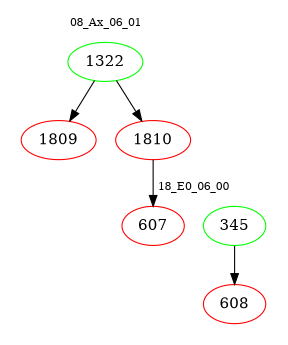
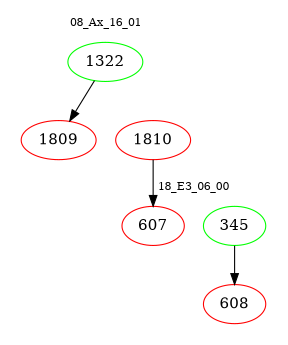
  digraph {
    node [color=red]
    edge [color=black]
    n1 [color=green label=1322]
    n2 [label=1809]
    n3 [label=1810]
    n4 [color=green label=345]
    n5 [label=608]
    n6 [label=607]
    subgraph cluster_1 {
      color=white
      fontsize=10
-     label="08_Ax_06_01"
+     label="08_Ax_16_01"
      n1
      n2
      n3
    }
    subgraph cluster_2 {
      color=white
      fontsize=10
-     label="18_E0_06_00"
+     label="18_E3_06_00"
      n4
      n5
      n6
    }
    n1 -> n2
-   n1 -> n3
    n3 -> n6
    n4 -> n5
  }
